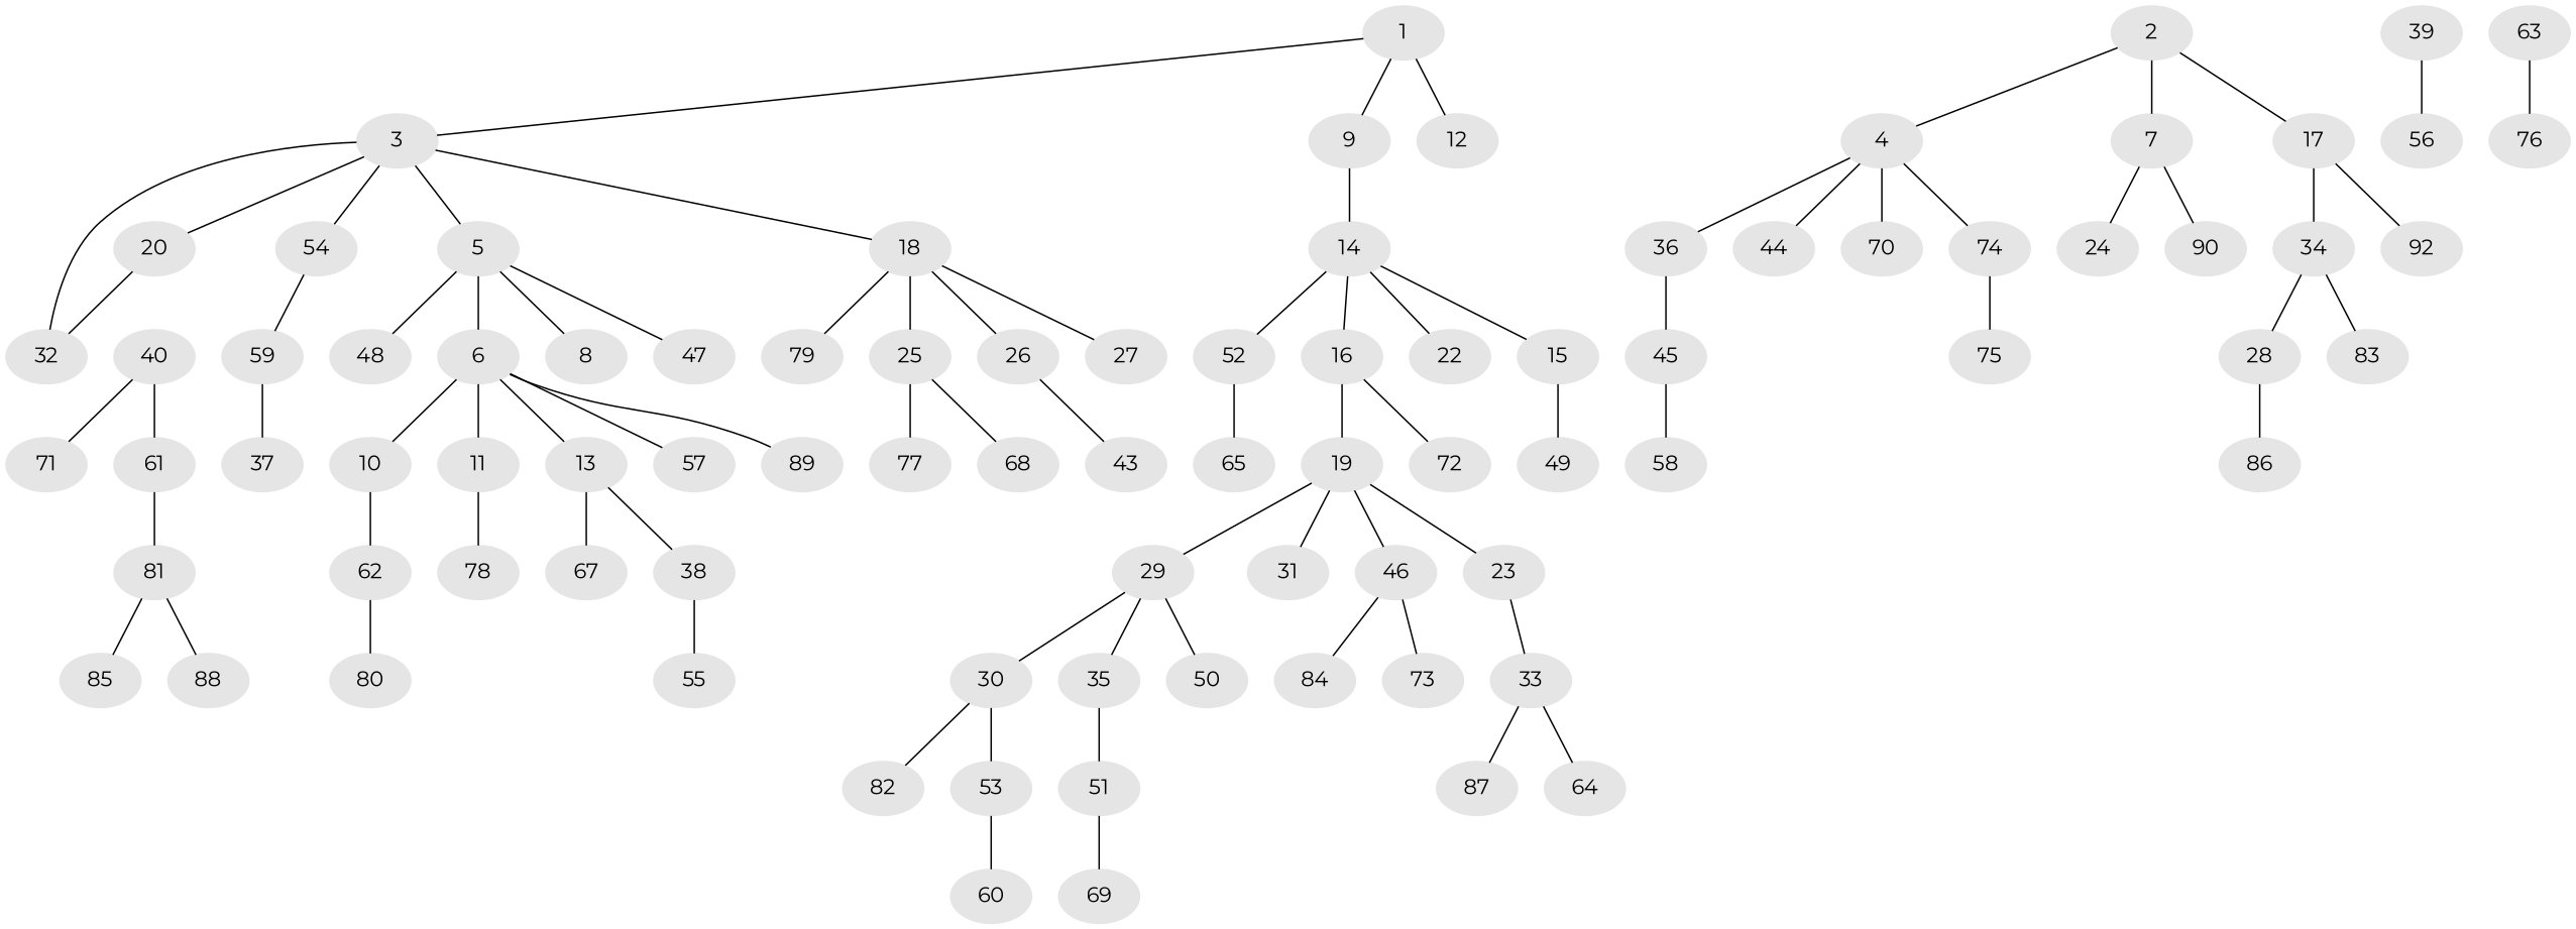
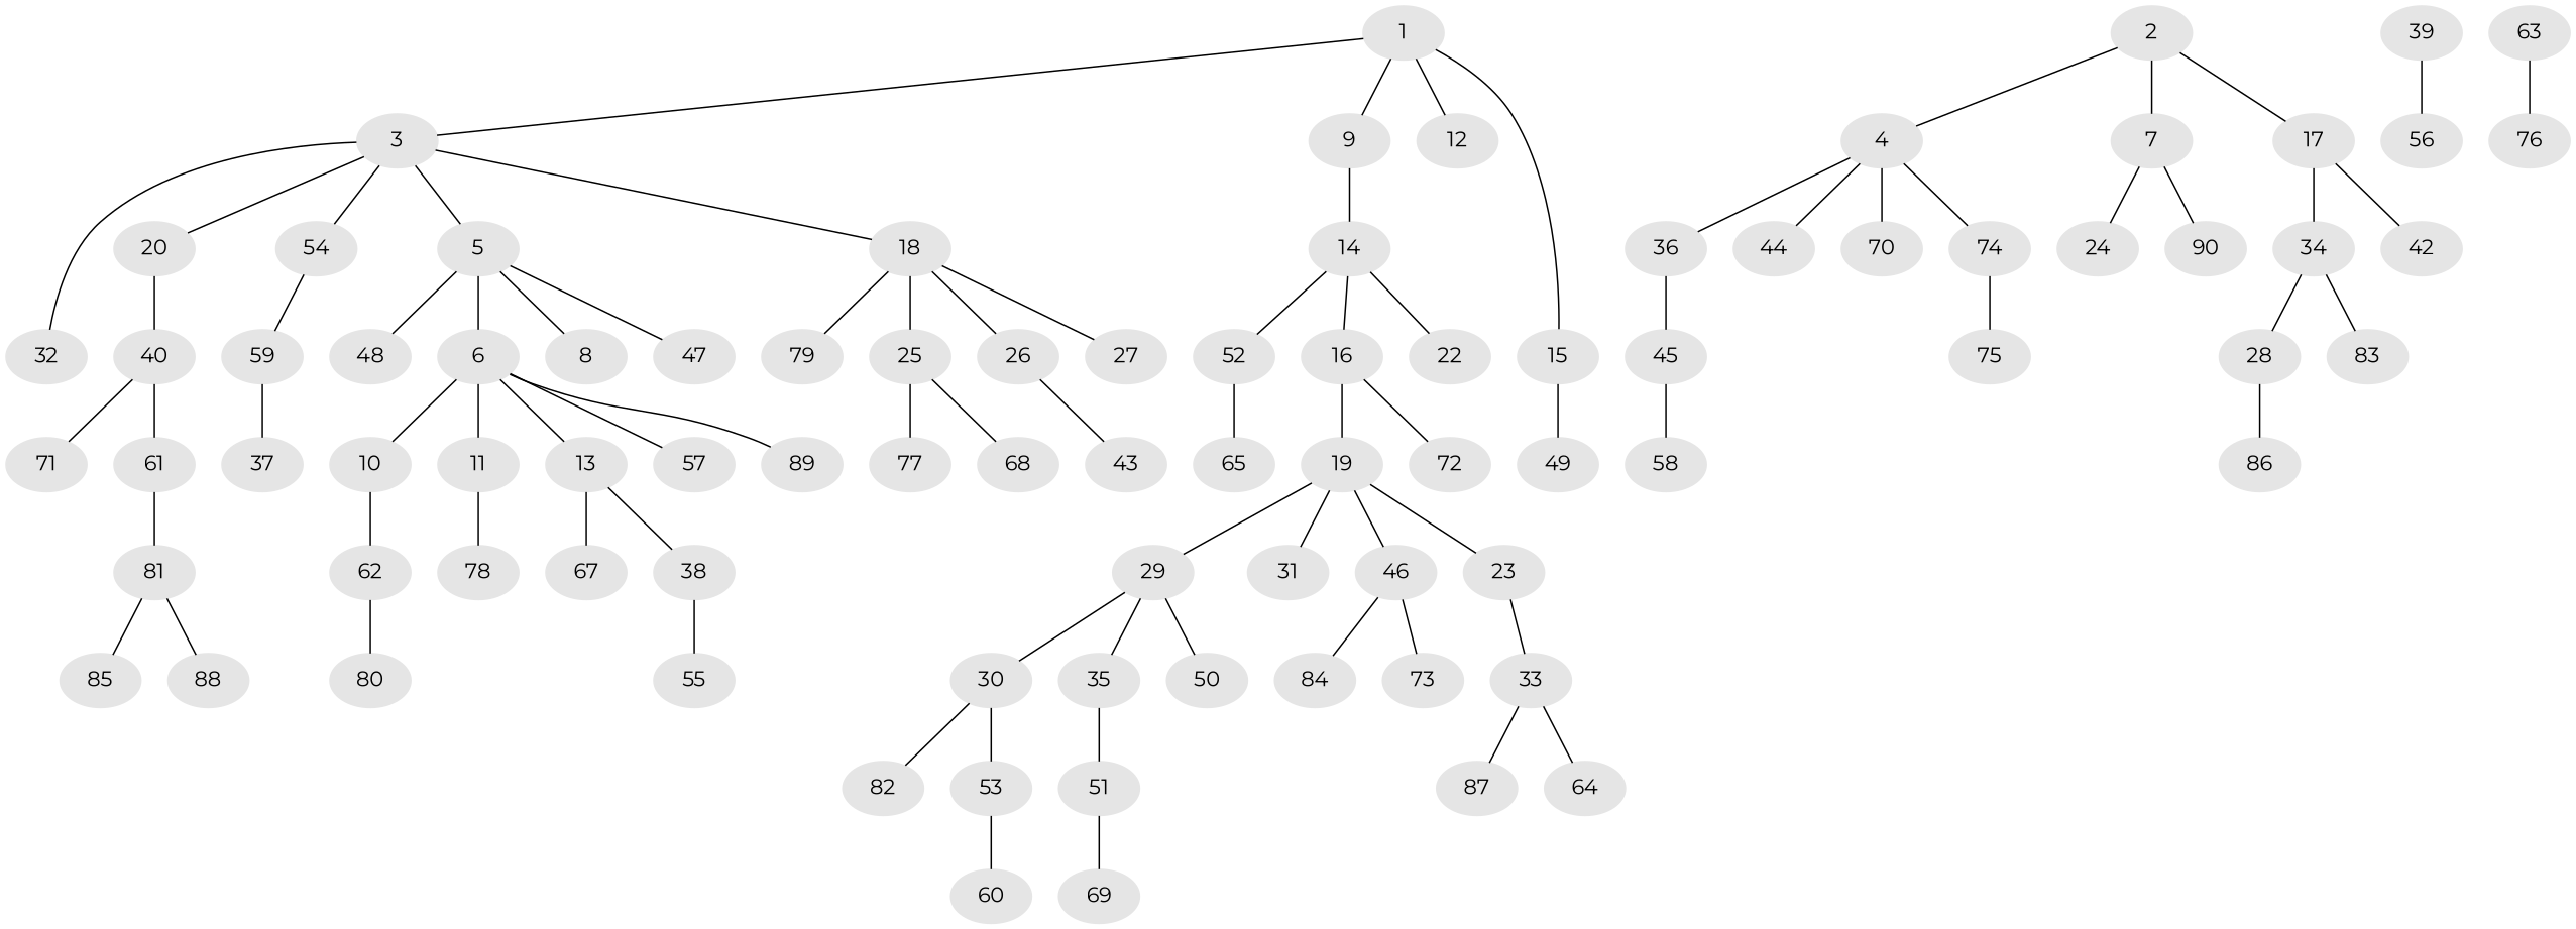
  graph {
    fontname=Montserrat
    node [color=gray90 fontname=Montserrat style=filled]
    edge [fontname=Montserrat]
    1
    3
    9
    12
    15
    2
    4
    7
    17
    5
    18
    20
    32
    54
    14
    49
    36
    44
    70
    74
    24
    90
    34
-   42 [label=92]
+   42
    6
    8
    47
    48
    25
    26
    27
    79
    40
    59
    45
    75
    10
    11
    13
    57
    89
    62
    78
    38
    67
    16
    22
    52
    80
    55
    19
    72
    65
    23
    29
    31
    46
    28
    86
    83
    68
    77
    43
    33
    30
    35
    50
    73
    84
    61
    71
    39
    56
    64
    87
    53
    82
    51
    60
    69
    58
    81
    63
    76
    37
    85
    88
    1 -- 3
    1 -- 9
    1 -- 12
-   14 -- 15
+   1 -- 15
    3 -- 5
    3 -- 18
    3 -- 20
    3 -- 32
    3 -- 54
    9 -- 14
    15 -- 49
    2 -- 4
    2 -- 7
    2 -- 17
    4 -- 36
    4 -- 44
    4 -- 70
    4 -- 74
    7 -- 24
    7 -- 90
    17 -- 34
    17 -- 42
    5 -- 6
    5 -- 8
    5 -- 47
    5 -- 48
    18 -- 25
    18 -- 26
    18 -- 27
    18 -- 79
-   20 -- 32
+   20 -- 40
    54 -- 59
    14 -- 16
    14 -- 22
    14 -- 52
    36 -- 45
    74 -- 75
    34 -- 28
    34 -- 83
    6 -- 10
    6 -- 11
    6 -- 13
    6 -- 57
    6 -- 89
    25 -- 68
    25 -- 77
    26 -- 43
    40 -- 61
    40 -- 71
    59 -- 37
    45 -- 58
    10 -- 62
    11 -- 78
    13 -- 38
    13 -- 67
    62 -- 80
    38 -- 55
    16 -- 19
    16 -- 72
    52 -- 65
    19 -- 23
    19 -- 29
    19 -- 31
    19 -- 46
    23 -- 33
    29 -- 30
    29 -- 35
    29 -- 50
    46 -- 73
    46 -- 84
    28 -- 86
    33 -- 64
    33 -- 87
    30 -- 53
    30 -- 82
    35 -- 51
    61 -- 81
    39 -- 56
    53 -- 60
    51 -- 69
    81 -- 85
    81 -- 88
    63 -- 76
  }
